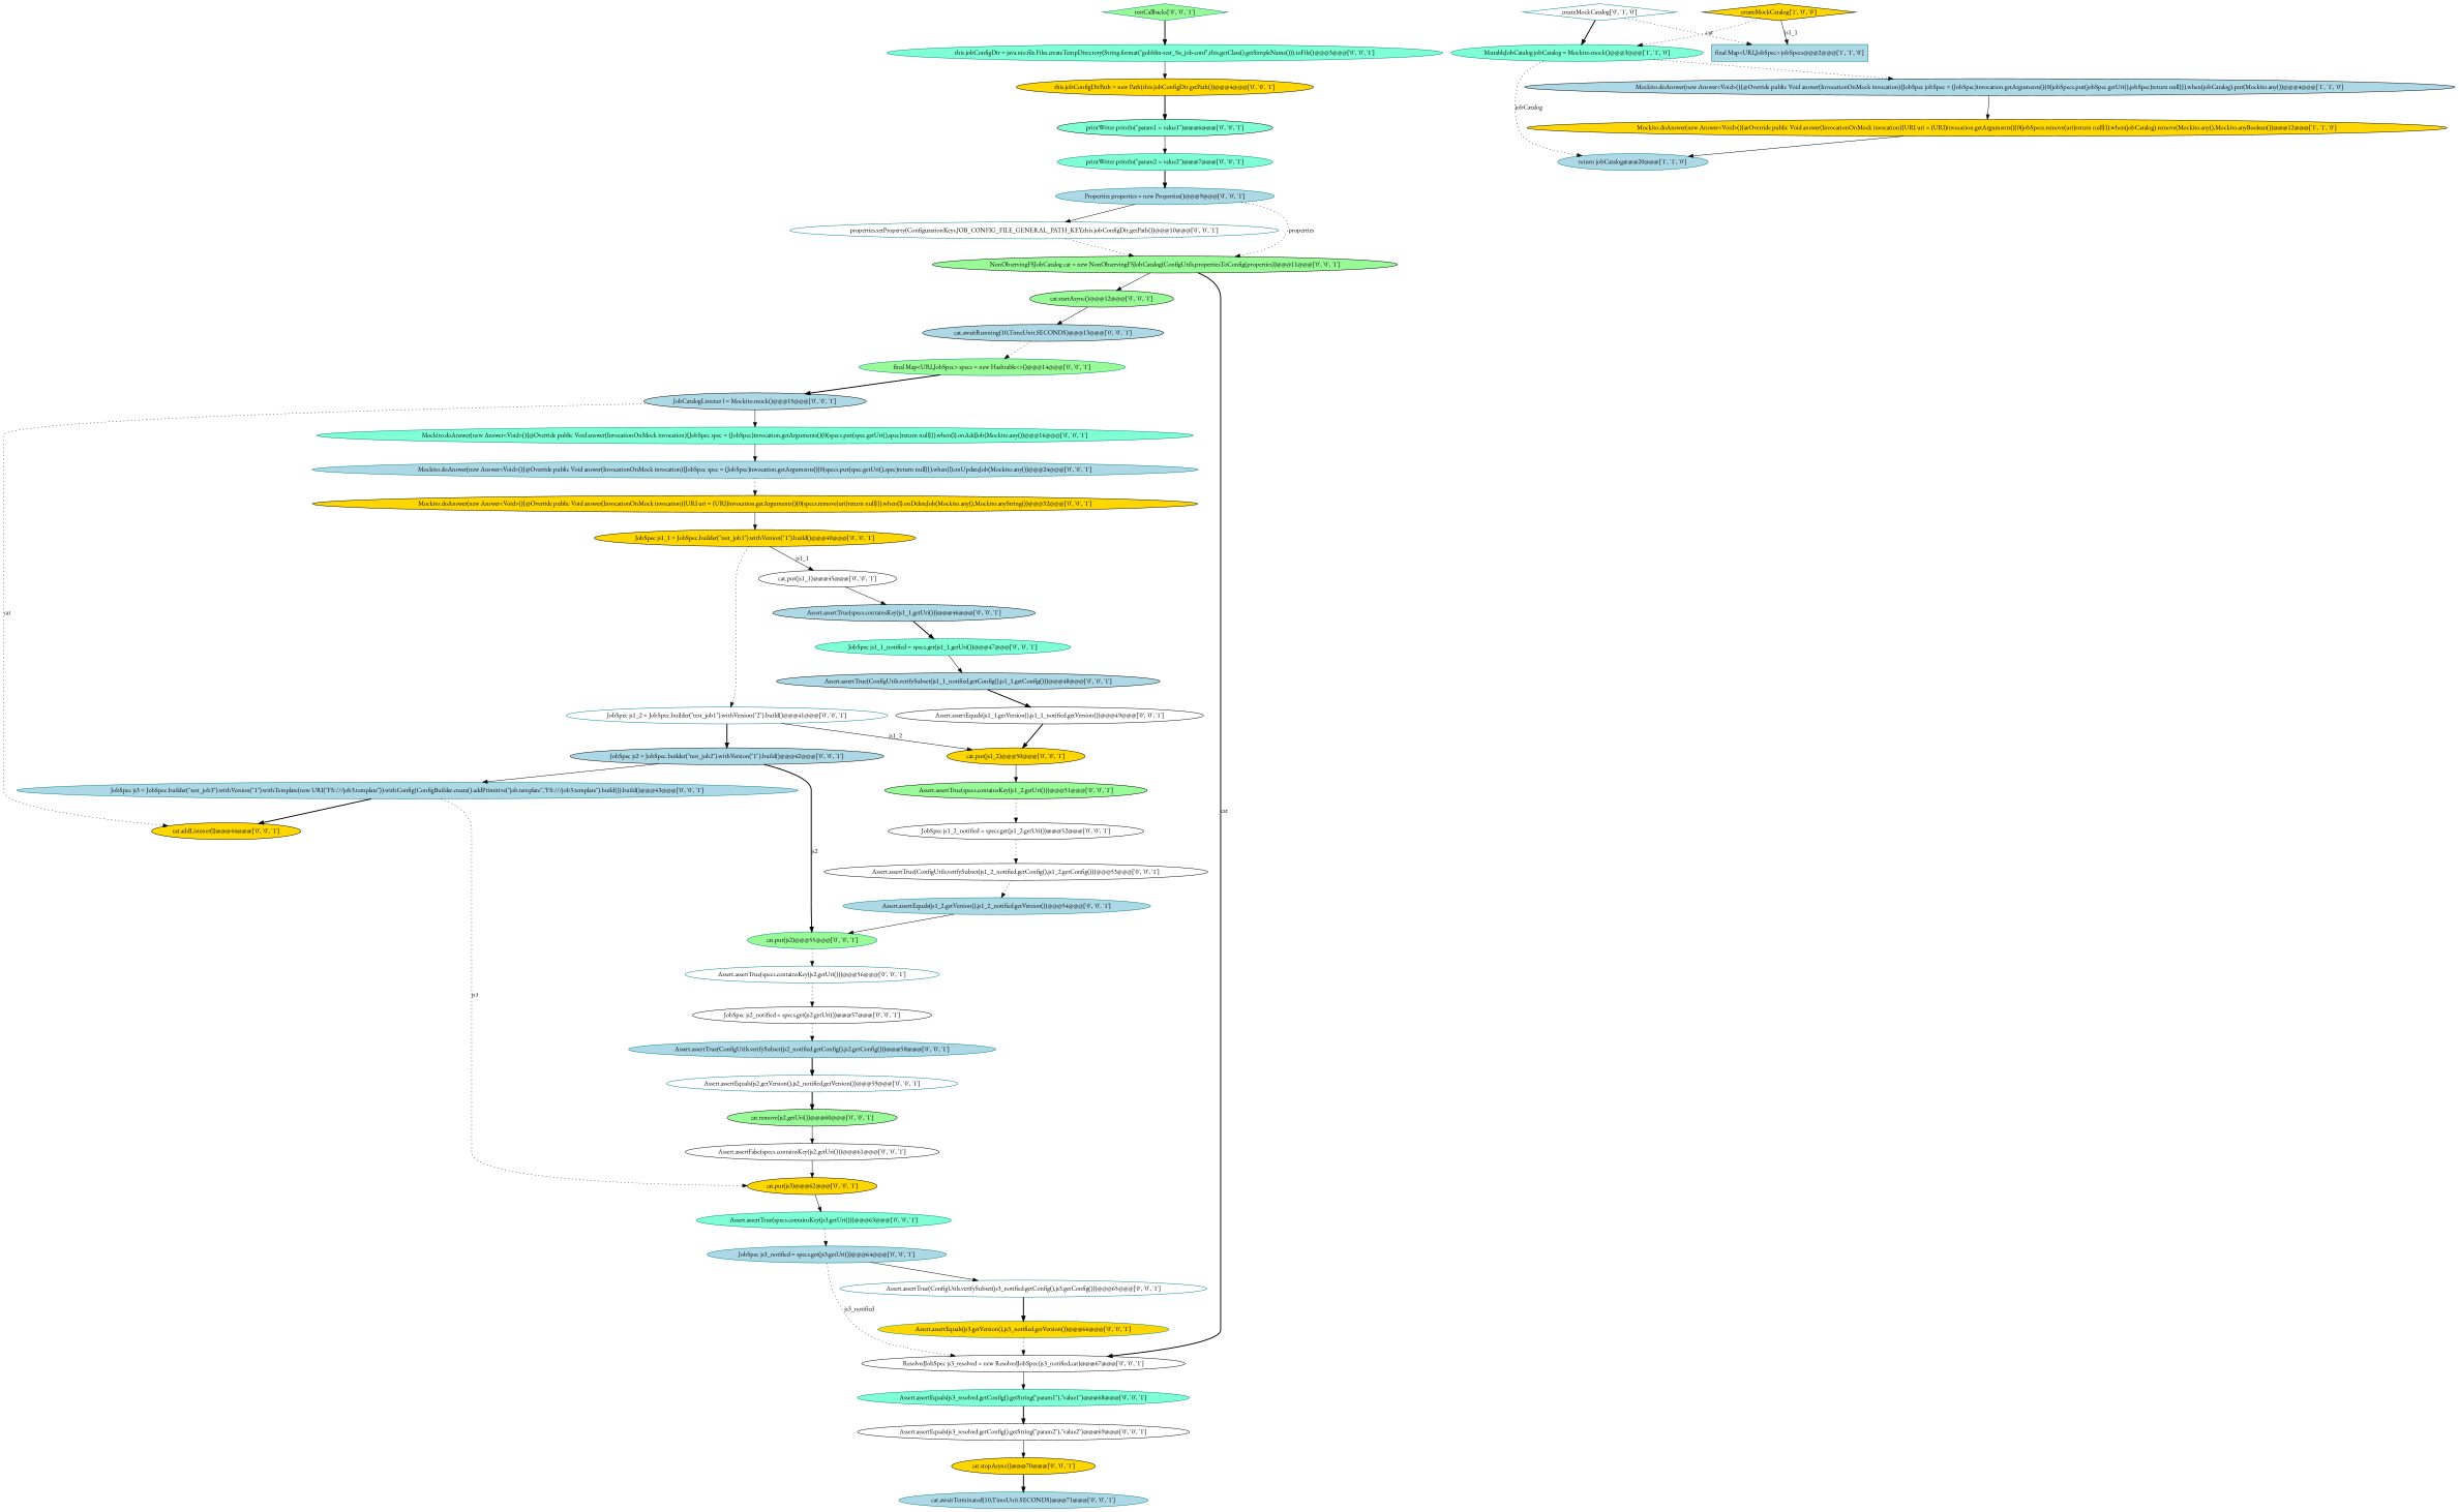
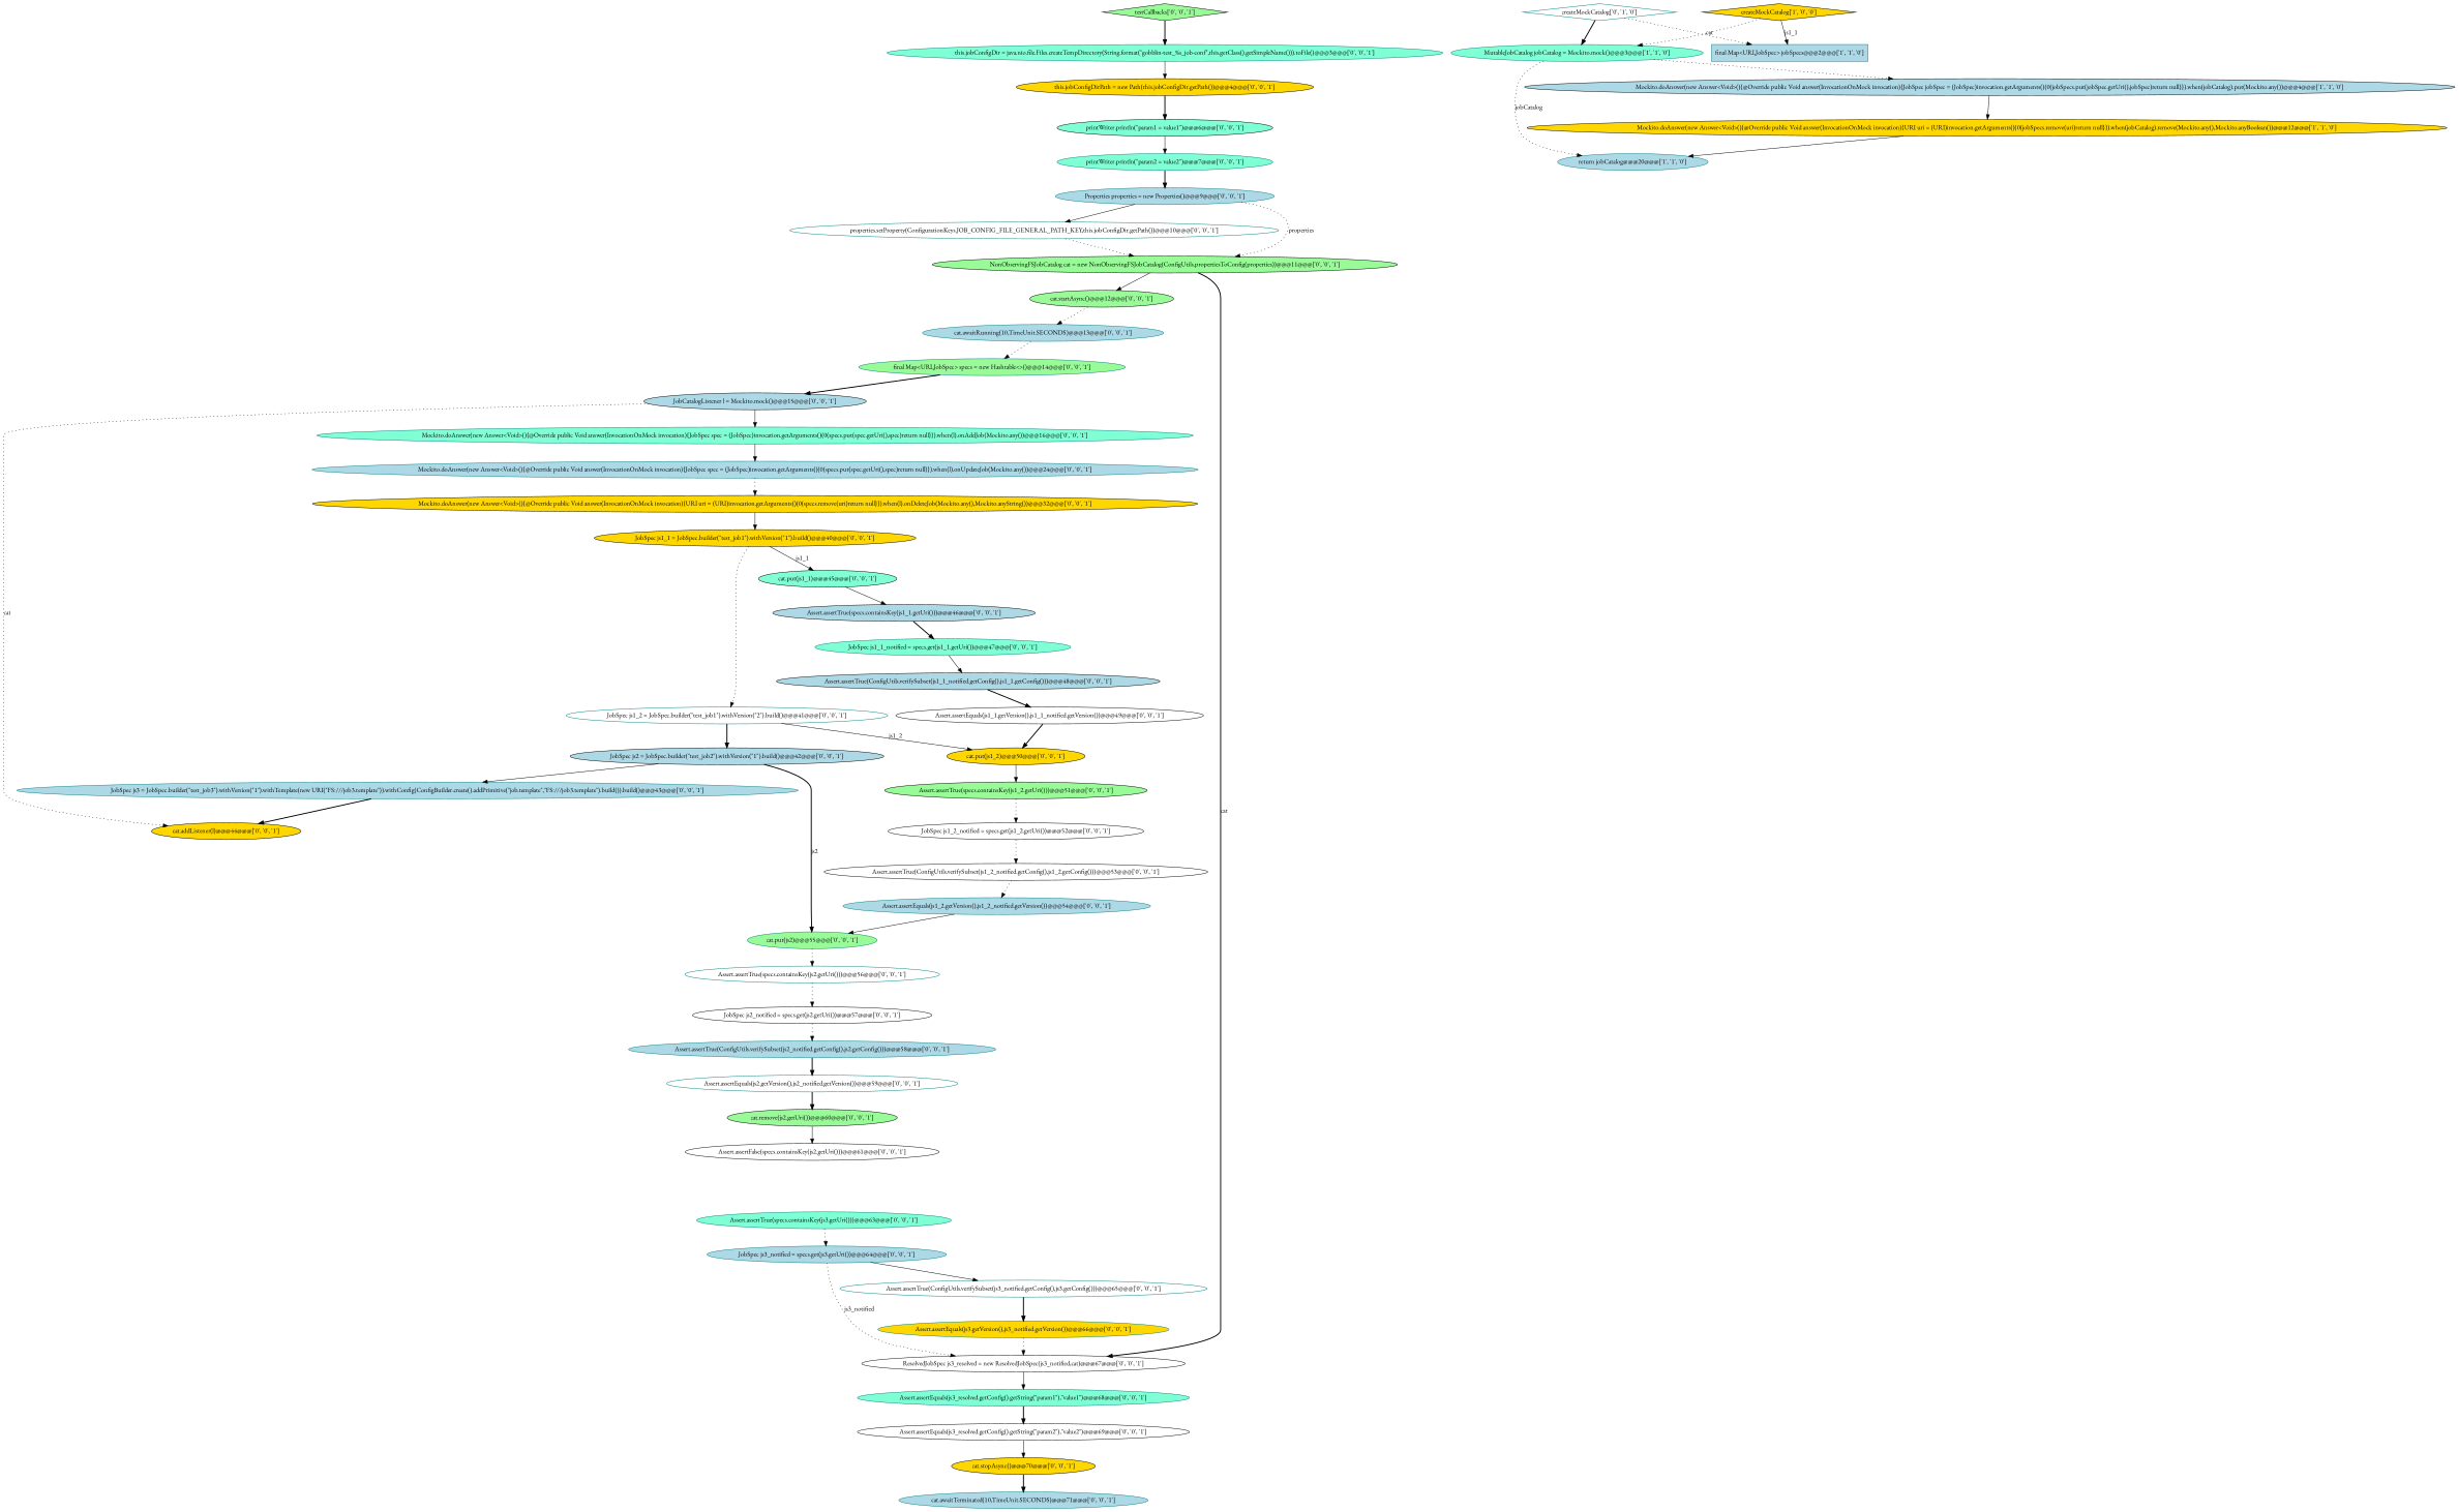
  digraph {
    fontname="EB Garamond"
    node [color=black fillcolor=lightblue fontname="EB Garamond" shape=ellipse style=filled]
    edge [fontname="EB Garamond" style=solid]
    n1 [fillcolor=gold label="this.jobConfigDirPath = new Path(this.jobConfigDir.getPath())@@@4@@@['0', '0', '1']"]
    n2 [fillcolor=aquamarine label="printWriter.println(\"param1 = value1\")@@@6@@@['0', '0', '1']"]
    n3 [color=teal fillcolor=aquamarine label="printWriter.println(\"param2 = value2\")@@@7@@@['0', '0', '1']"]
    n4 [color=teal fillcolor=white label="createMockCatalog['0', '1', '0']" shape=diamond]
    n5 [color=teal fillcolor=aquamarine label="MutableJobCatalog jobCatalog = Mockito.mock()@@@3@@@['1', '1', '0']"]
    n6 [color=teal label="final Map<URI,JobSpec> jobSpecs@@@2@@@['1', '1', '0']" shape=box]
    n7 [label="Mockito.doAnswer(new Answer<Void>(){@Override public Void answer(InvocationOnMock invocation){JobSpec jobSpec = (JobSpec)invocation.getArguments()(0(jobSpecs.put(jobSpec.getUri(),jobSpec)return null}}).when(jobCatalog).put(Mockito.any())@@@4@@@['1', '1', '0']"]
    n8 [color=teal label="return jobCatalog@@@20@@@['1', '1', '0']"]
    n9 [color=teal label="Assert.assertTrue(ConfigUtils.verifySubset(js2_notified.getConfig(),js2.getConfig()))@@@58@@@['0', '0', '1']"]
    n10 [color=teal fillcolor=white label="Assert.assertEquals(js2.getVersion(),js2_notified.getVersion())@@@59@@@['0', '0', '1']"]
    n11 [fillcolor=palegreen label="cat.remove(js2.getUri())@@@60@@@['0', '0', '1']"]
    n12 [fillcolor=palegreen label="cat.startAsync()@@@12@@@['0', '0', '1']"]
-   n13 [label="cat.awaitRunning(10,TimeUnit.SECONDS)@@@13@@@['0', '0', '1']"]
+   n13 [color=teal label="cat.awaitRunning(10,TimeUnit.SECONDS)@@@13@@@['0', '0', '1']"]
    n14 [color=teal fillcolor=palegreen label="final Map<URI,JobSpec> specs = new Hashtable<>()@@@14@@@['0', '0', '1']"]
    n15 [fillcolor=white label="JobSpec js2_notified = specs.get(js2.getUri())@@@57@@@['0', '0', '1']"]
-   n16 [fillcolor=white label="cat.put(js1_1)@@@45@@@['0', '0', '1']"]
+   n16 [fillcolor=aquamarine label="cat.put(js1_1)@@@45@@@['0', '0', '1']"]
    n17 [label="Assert.assertTrue(specs.containsKey(js1_1.getUri()))@@@46@@@['0', '0', '1']"]
    n18 [color=teal fillcolor=aquamarine label="JobSpec js1_1_notified = specs.get(js1_1.getUri())@@@47@@@['0', '0', '1']"]
    n19 [fillcolor=gold label="JobSpec js1_1 = JobSpec.builder(\"test_job1\").withVersion(\"1\").build()@@@40@@@['0', '0', '1']"]
    n20 [color=teal fillcolor=white label="JobSpec js1_2 = JobSpec.builder(\"test_job1\").withVersion(\"2\").build()@@@41@@@['0', '0', '1']"]
    n21 [label="JobSpec js2 = JobSpec.builder(\"test_job2\").withVersion(\"1\").build()@@@42@@@['0', '0', '1']"]
    n22 [fillcolor=gold label="cat.put(js1_2)@@@50@@@['0', '0', '1']"]
    n23 [fillcolor=palegreen label="NonObservingFSJobCatalog cat = new NonObservingFSJobCatalog(ConfigUtils.propertiesToConfig(properties))@@@11@@@['0', '0', '1']"]
    n24 [fillcolor=white label="ResolvedJobSpec js3_resolved = new ResolvedJobSpec(js3_notified,cat)@@@67@@@['0', '0', '1']"]
    n25 [color=teal fillcolor=aquamarine label="Assert.assertEquals(js3_resolved.getConfig().getString(\"param1\"),\"value1\")@@@68@@@['0', '0', '1']"]
    n26 [fillcolor=gold label="Mockito.doAnswer(new Answer<Void>(){@Override public Void answer(InvocationOnMock invocation){URI uri = (URI)invocation.getArguments()(0(jobSpecs.remove(uri)return null}}).when(jobCatalog).remove(Mockito.any(),Mockito.anyBoolean())@@@12@@@['1', '1', '0']"]
    n27 [fillcolor=gold label="cat.addListener(l)@@@44@@@['0', '0', '1']"]
    n28 [color=teal fillcolor=white label="Assert.assertTrue(ConfigUtils.verifySubset(js3_notified.getConfig(),js3.getConfig()))@@@65@@@['0', '0', '1']"]
    n29 [color=teal fillcolor=gold label="Assert.assertEquals(js3.getVersion(),js3_notified.getVersion())@@@66@@@['0', '0', '1']"]
-   n30 [fillcolor=gold label="cat.put(js3)@@@62@@@['0', '0', '1']"]
    n31 [color=teal fillcolor=aquamarine label="Assert.assertTrue(specs.containsKey(js3.getUri()))@@@63@@@['0', '0', '1']"]
    n32 [color=teal label="JobSpec js3_notified = specs.get(js3.getUri())@@@64@@@['0', '0', '1']"]
    n33 [label="Assert.assertTrue(ConfigUtils.verifySubset(js1_1_notified.getConfig(),js1_1.getConfig()))@@@48@@@['0', '0', '1']"]
    n34 [color=teal fillcolor=palegreen label="cat.put(js2)@@@55@@@['0', '0', '1']"]
    n35 [color=teal label="JobSpec js3 = JobSpec.builder(\"test_job3\").withVersion(\"1\").withTemplate(new URI(\"FS:///job3.template\")).withConfig(ConfigBuilder.create().addPrimitive(\"job.template\",\"FS:///job3.template\").build()).build()@@@43@@@['0', '0', '1']"]
    n36 [fillcolor=palegreen label="Assert.assertTrue(specs.containsKey(js1_2.getUri()))@@@51@@@['0', '0', '1']"]
    n37 [color=teal fillcolor=aquamarine label="this.jobConfigDir = java.nio.file.Files.createTempDirectory(String.format(\"gobblin-test_%s_job-conf\",this.getClass().getSimpleName())).toFile()@@@3@@@['0', '0', '1']"]
    n38 [fillcolor=gold label="cat.stopAsync()@@@70@@@['0', '0', '1']"]
    n39 [color=teal label="cat.awaitTerminated(10,TimeUnit.SECONDS)@@@71@@@['0', '0', '1']"]
    n40 [fillcolor=white label="Assert.assertFalse(specs.containsKey(js2.getUri()))@@@61@@@['0', '0', '1']"]
    n41 [fillcolor=white label="JobSpec js1_2_notified = specs.get(js1_2.getUri())@@@52@@@['0', '0', '1']"]
    n42 [fillcolor=white label="Assert.assertTrue(ConfigUtils.verifySubset(js1_2_notified.getConfig(),js1_2.getConfig()))@@@53@@@['0', '0', '1']"]
    n43 [color=teal label="Assert.assertEquals(js1_2.getVersion(),js1_2_notified.getVersion())@@@54@@@['0', '0', '1']"]
    n44 [color=teal fillcolor=white label="properties.setProperty(ConfigurationKeys.JOB_CONFIG_FILE_GENERAL_PATH_KEY,this.jobConfigDir.getPath())@@@10@@@['0', '0', '1']"]
    n45 [fillcolor=white label="Assert.assertEquals(js1_1.getVersion(),js1_1_notified.getVersion())@@@49@@@['0', '0', '1']"]
    n46 [color=teal fillcolor=aquamarine label="Mockito.doAnswer(new Answer<Void>(){@Override public Void answer(InvocationOnMock invocation){JobSpec spec = (JobSpec)invocation.getArguments()(0(specs.put(spec.getUri(),spec)return null}}).when(l).onAddJob(Mockito.any())@@@16@@@['0', '0', '1']"]
    n47 [color=teal label="Mockito.doAnswer(new Answer<Void>(){@Override public Void answer(InvocationOnMock invocation){JobSpec spec = (JobSpec)invocation.getArguments()(0(specs.put(spec.getUri(),spec)return null}}).when(l).onUpdateJob(Mockito.any())@@@24@@@['0', '0', '1']"]
    n48 [fillcolor=gold label="Mockito.doAnswer(new Answer<Void>(){@Override public Void answer(InvocationOnMock invocation){URI uri = (URI)invocation.getArguments()(0(specs.remove(uri)return null}}).when(l).onDeleteJob(Mockito.any(),Mockito.anyString())@@@32@@@['0', '0', '1']"]
    n49 [label="JobCatalogListener l = Mockito.mock()@@@15@@@['0', '0', '1']"]
-   n50 [color=teal fillcolor=palegreen label="testCallbacks['0', '0', '1']" shape=diamond]
+   n50 [fillcolor=palegreen label="testCallbacks['0', '0', '1']" shape=diamond]
    n51 [fillcolor=white label="Assert.assertEquals(js3_resolved.getConfig().getString(\"param2\"),\"value2\")@@@69@@@['0', '0', '1']"]
    n52 [color=teal fillcolor=white label="Assert.assertTrue(specs.containsKey(js2.getUri()))@@@56@@@['0', '0', '1']"]
    n53 [fillcolor=gold label="createMockCatalog['1', '0', '0']" shape=diamond]
    n54 [color=teal label="Properties properties = new Properties()@@@9@@@['0', '0', '1']"]
    n1 -> n2 [style=bold]
    n2 -> n3
    n3 -> n54 [style=bold]
    n4 -> n5 [style=bold]
    n4 -> n6 [label=cat style=dotted]
    n5 -> n7 [style=dotted]
    n5 -> n8 [label=jobCatalog style=dotted]
    n7 -> n26
    n9 -> n10 [style=bold]
    n10 -> n11 [style=bold]
    n11 -> n40
-   n12 -> n13
+   n12 -> n13 [style=dotted]
    n13 -> n14 [style=dotted]
    n14 -> n49 [style=bold]
    n15 -> n9 [style=dotted]
    n16 -> n17
    n17 -> n18 [style=bold]
    n18 -> n33
    n19 -> n16 [label=js1_1]
    n19 -> n20 [style=dotted]
    n20 -> n21 [style=bold]
    n20 -> n22 [label=js1_2]
    n21 -> n34 [label=js2 style=bold]
    n21 -> n35
    n22 -> n36
    n23 -> n12
    n23 -> n24 [label=cat style=bold]
    n24 -> n25
    n25 -> n51 [style=bold]
    n26 -> n8
    n28 -> n29 [style=bold]
    n29 -> n24 [style=dotted]
-   n30 -> n31
    n31 -> n32 [style=dotted]
    n32 -> n24 [label=js3_notified style=dotted]
    n32 -> n28
    n33 -> n45 [style=bold]
    n34 -> n52 [style=dotted]
    n35 -> n27 [style=bold]
-   n35 -> n30 [label=js3 style=dotted]
    n36 -> n41 [style=dotted]
    n37 -> n1
    n38 -> n39 [style=bold]
-   n40 -> n30
    n41 -> n42 [style=dotted]
    n42 -> n43 [style=dotted]
    n43 -> n34
    n44 -> n23 [style=dotted]
    n45 -> n22 [style=bold]
    n46 -> n47
    n47 -> n48 [style=dotted]
    n48 -> n19
    n49 -> n27 [label=cat style=dotted]
    n49 -> n46
    n50 -> n37 [style=bold]
    n51 -> n38
    n52 -> n15 [style=dotted]
    n53 -> n5 [style=dotted]
    n53 -> n6 [label=js1_1]
    n54 -> n23 [label=properties style=dotted]
    n54 -> n44
  }
